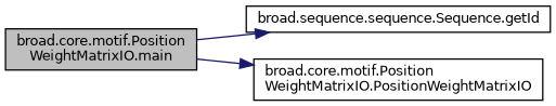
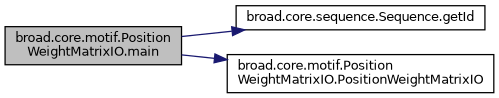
  digraph {
    rankdir=LR
    node [color=black fillcolor=white fontname=Helvetica fontsize=10 shape=record style=filled]
    edge [color=midnightblue fontname=Helvetica fontsize=10 labelfontname=Helvetica labelfontsize=10 style=solid]
    n1 [fillcolor=grey75 fontcolor=black height=0.2 label="broad.core.motif.Position\lWeightMatrixIO.main" width=0.4]
-   n2 [height=0.2 label="broad.sequence.sequence.Sequence.getId" width=0.4]
+   n2 [height=0.2 label="broad.core.sequence.Sequence.getId" width=0.4]
    n3 [height=0.2 label="broad.core.motif.Position\lWeightMatrixIO.PositionWeightMatrixIO" width=0.4]
    n1 -> n2
    n1 -> n3
  }
